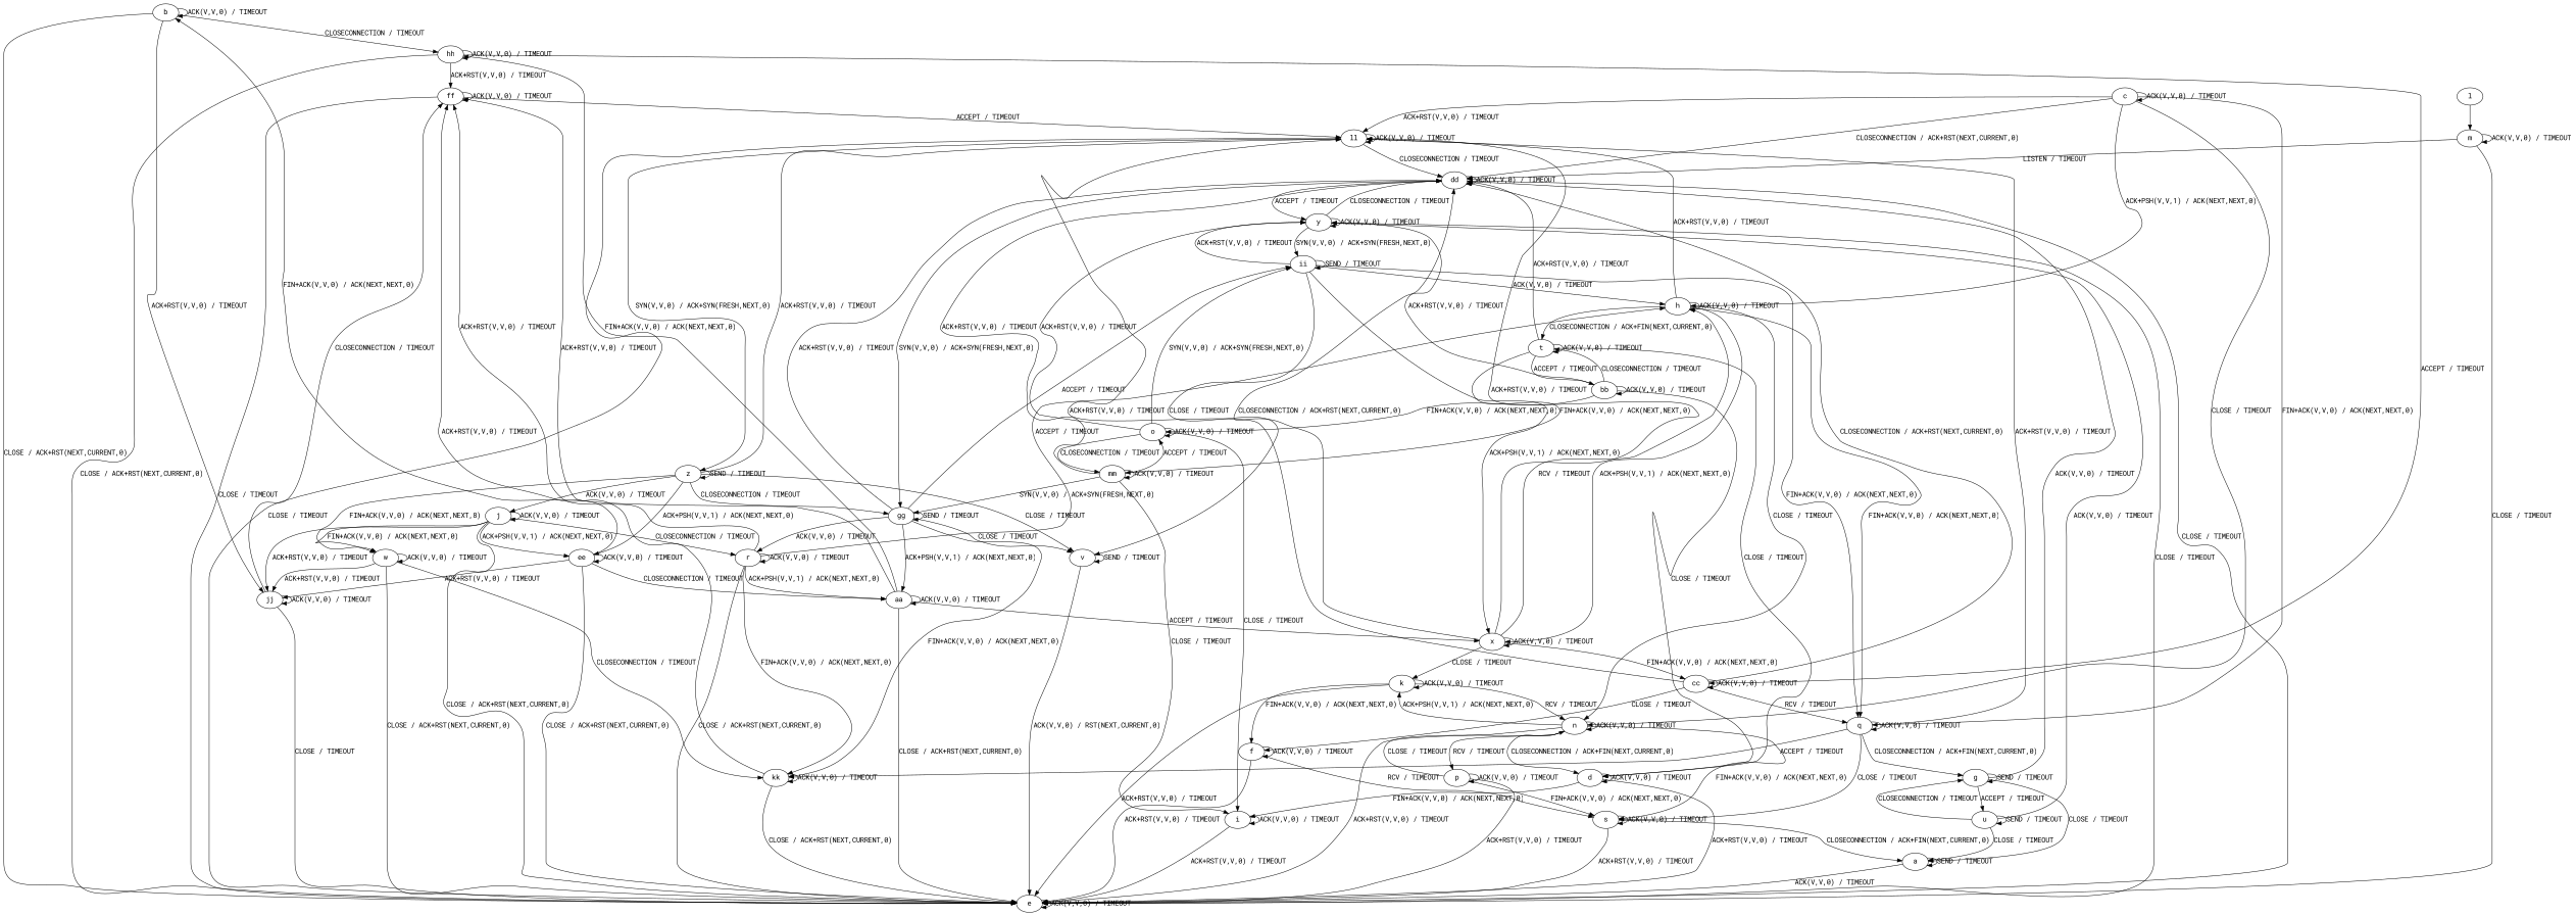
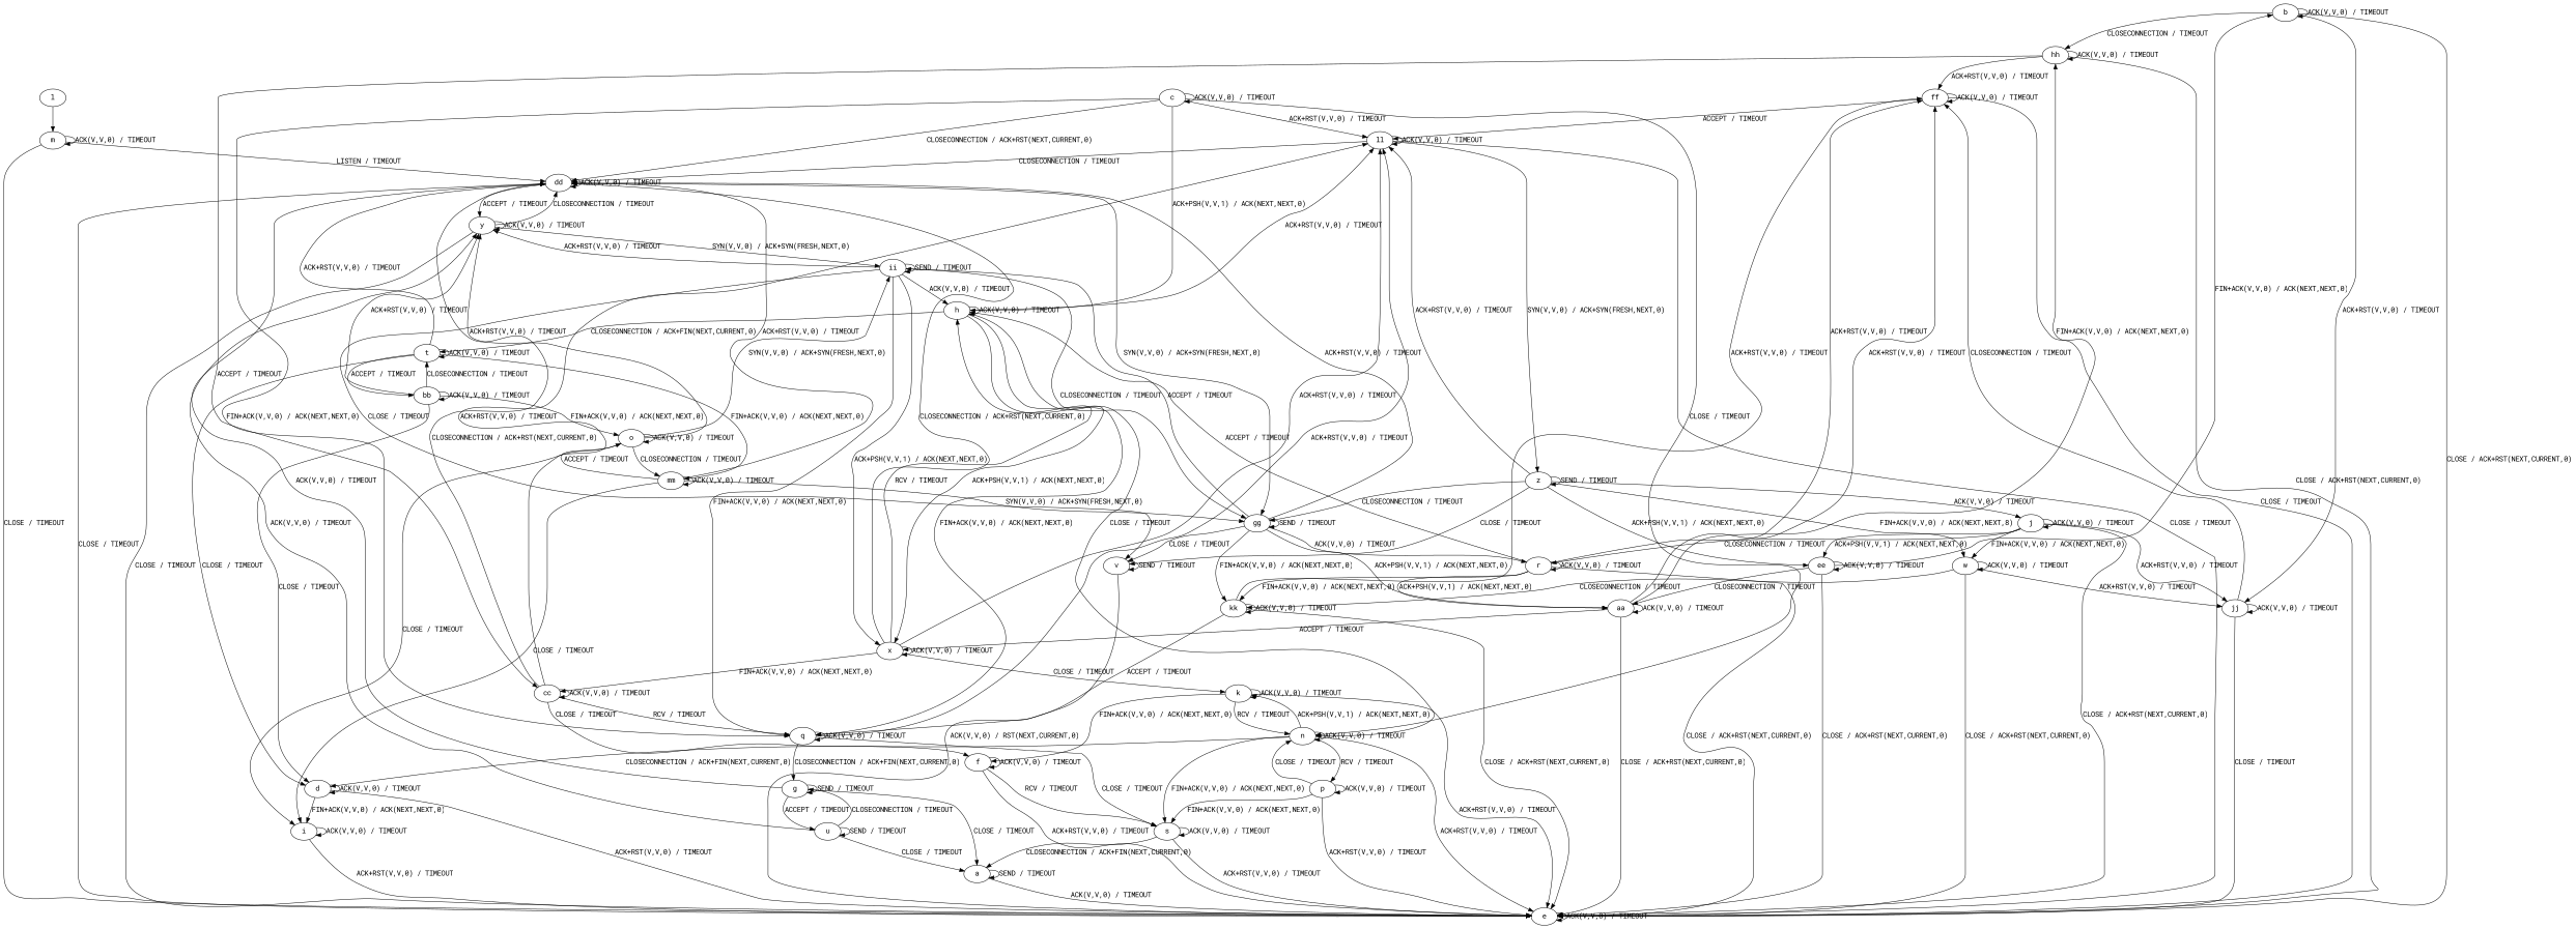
  digraph {
    "Incoming time"=23.536948919296265
    "Outgoing time"=21.70130467414856
    Output="{'States': 39, 'Transitions': 495, 'Filename': '../results/tcp/TCP_Windows8_Server-TCP_Windows8_Server-z3-2.dot'}"
    Reference="{'States': 39, 'Transitions': 495, 'Filename': '../subjects/tcp/TCP_Windows8_Server.dot'}"
    Solver=z3
    Updated="{'States': 39, 'Transitions': 495, 'Filename': '../subjects/tcp/TCP_Windows8_Server.dot'}"
    "f-measure"=1.0
    fontname="Roboto Mono"
    precision=1.0
    recall=1.0
    node [fontname="Roboto Mono"]
    edge [fontname="Roboto Mono"]
    a
    e
    b
    hh
    jj
    ff
    cc
    ll
    q
    dd
    f
    c
    h
    n
    t
    x
    d
    s
    k
    p
    g
    y
    gg
    z
    mm
    bb
    i
    u
    ii
    r
    aa
    kk
    v
    j
    w
    ee
    o
    l
    m
    a -> a [label="SEND / TIMEOUT"]
    a -> e [label="ACK(V,V,0) / TIMEOUT"]
    e -> e [label="ACK(V,V,0) / TIMEOUT"]
    b -> e [label="CLOSE / ACK+RST(NEXT,CURRENT,0)"]
    b -> b [label="ACK(V,V,0) / TIMEOUT"]
    b -> hh [label="CLOSECONNECTION / TIMEOUT"]
    b -> jj [label="ACK+RST(V,V,0) / TIMEOUT"]
    hh -> e [label="CLOSE / ACK+RST(NEXT,CURRENT,0)"]
    hh -> hh [label="ACK(V,V,0) / TIMEOUT"]
    hh -> ff [label="ACK+RST(V,V,0) / TIMEOUT"]
    hh -> cc [label="ACCEPT / TIMEOUT"]
    jj -> e [label="CLOSE / TIMEOUT"]
    jj -> jj [label="ACK(V,V,0) / TIMEOUT"]
    jj -> ff [label="CLOSECONNECTION / TIMEOUT"]
    ff -> e [label="CLOSE / TIMEOUT"]
    ff -> ff [label="ACK(V,V,0) / TIMEOUT"]
    ff -> ll [label="ACCEPT / TIMEOUT"]
    cc -> cc [label="ACK(V,V,0) / TIMEOUT"]
    cc -> ll [label="ACK+RST(V,V,0) / TIMEOUT"]
    cc -> q [label="RCV / TIMEOUT"]
    cc -> dd [label="CLOSECONNECTION / ACK+RST(NEXT,CURRENT,0)"]
    cc -> f [label="CLOSE / TIMEOUT"]
    ll -> e [label="CLOSE / TIMEOUT"]
    ll -> ll [label="ACK(V,V,0) / TIMEOUT"]
    ll -> dd [label="CLOSECONNECTION / TIMEOUT"]
    ll -> z [label="SYN(V,V,0) / ACK+SYN(FRESH,NEXT,0)"]
    q -> ll [label="ACK+RST(V,V,0) / TIMEOUT"]
    q -> q [label="ACK(V,V,0) / TIMEOUT"]
    q -> s [label="CLOSE / TIMEOUT"]
    q -> g [label="CLOSECONNECTION / ACK+FIN(NEXT,CURRENT,0)"]
    dd -> e [label="CLOSE / TIMEOUT"]
    dd -> dd [label="ACK(V,V,0) / TIMEOUT"]
    dd -> y [label="ACCEPT / TIMEOUT"]
    dd -> gg [label="SYN(V,V,0) / ACK+SYN(FRESH,NEXT,0)"]
    f -> e [label="ACK+RST(V,V,0) / TIMEOUT"]
    f -> f [label="ACK(V,V,0) / TIMEOUT"]
    f -> s [label="RCV / TIMEOUT"]
    c -> ll [label="ACK+RST(V,V,0) / TIMEOUT"]
    c -> q [label="FIN+ACK(V,V,0) / ACK(NEXT,NEXT,0)"]
    c -> dd [label="CLOSECONNECTION / ACK+RST(NEXT,CURRENT,0)"]
    c -> c [label="ACK(V,V,0) / TIMEOUT"]
    c -> h [label="ACK+PSH(V,V,1) / ACK(NEXT,NEXT,0)"]
    c -> n [label="CLOSE / TIMEOUT"]
    h -> ll [label="ACK+RST(V,V,0) / TIMEOUT"]
    h -> q [label="FIN+ACK(V,V,0) / ACK(NEXT,NEXT,0)"]
    h -> h [label="ACK(V,V,0) / TIMEOUT"]
    h -> n [label="CLOSE / TIMEOUT"]
    h -> t [label="CLOSECONNECTION / ACK+FIN(NEXT,CURRENT,0)"]
    h -> x [label="ACK+PSH(V,V,1) / ACK(NEXT,NEXT,0)"]
    n -> e [label="ACK+RST(V,V,0) / TIMEOUT"]
    n -> n [label="ACK(V,V,0) / TIMEOUT"]
    n -> d [label="CLOSECONNECTION / ACK+FIN(NEXT,CURRENT,0)"]
    n -> s [label="FIN+ACK(V,V,0) / ACK(NEXT,NEXT,0)"]
    n -> k [label="ACK+PSH(V,V,1) / ACK(NEXT,NEXT,0)"]
    n -> p [label="RCV / TIMEOUT"]
    t -> dd [label="ACK+RST(V,V,0) / TIMEOUT"]
    t -> t [label="ACK(V,V,0) / TIMEOUT"]
    t -> d [label="CLOSE / TIMEOUT"]
    t -> mm [label="FIN+ACK(V,V,0) / ACK(NEXT,NEXT,0)"]
    t -> bb [label="ACCEPT / TIMEOUT"]
    x -> cc [label="FIN+ACK(V,V,0) / ACK(NEXT,NEXT,0)"]
    x -> ll [label="ACK+RST(V,V,0) / TIMEOUT"]
    x -> dd [label="CLOSECONNECTION / ACK+RST(NEXT,CURRENT,0)"]
    x -> h [label="RCV / TIMEOUT"]
    x -> x [label="ACK(V,V,0) / TIMEOUT"]
    x -> k [label="CLOSE / TIMEOUT"]
    d -> e [label="ACK+RST(V,V,0) / TIMEOUT"]
    d -> d [label="ACK(V,V,0) / TIMEOUT"]
    d -> i [label="FIN+ACK(V,V,0) / ACK(NEXT,NEXT,0)"]
    s -> a [label="CLOSECONNECTION / ACK+FIN(NEXT,CURRENT,0)"]
    s -> e [label="ACK+RST(V,V,0) / TIMEOUT"]
    s -> s [label="ACK(V,V,0) / TIMEOUT"]
    k -> e [label="ACK+RST(V,V,0) / TIMEOUT"]
    k -> f [label="FIN+ACK(V,V,0) / ACK(NEXT,NEXT,0)"]
    k -> n [label="RCV / TIMEOUT"]
    k -> k [label="ACK(V,V,0) / TIMEOUT"]
    p -> e [label="ACK+RST(V,V,0) / TIMEOUT"]
    p -> n [label="CLOSE / TIMEOUT"]
    p -> s [label="FIN+ACK(V,V,0) / ACK(NEXT,NEXT,0)"]
    p -> p [label="ACK(V,V,0) / TIMEOUT"]
    g -> a [label="CLOSE / TIMEOUT"]
    g -> dd [label="ACK(V,V,0) / TIMEOUT"]
    g -> g [label="SEND / TIMEOUT"]
    g -> u [label="ACCEPT / TIMEOUT"]
    y -> e [label="CLOSE / TIMEOUT"]
    y -> dd [label="CLOSECONNECTION / TIMEOUT"]
    y -> y [label="ACK(V,V,0) / TIMEOUT"]
    y -> ii [label="SYN(V,V,0) / ACK+SYN(FRESH,NEXT,0)"]
    gg -> dd [label="ACK+RST(V,V,0) / TIMEOUT"]
    gg -> gg [label="SEND / TIMEOUT"]
    gg -> ii [label="ACCEPT / TIMEOUT"]
    gg -> r [label="ACK(V,V,0) / TIMEOUT"]
    gg -> aa [label="ACK+PSH(V,V,1) / ACK(NEXT,NEXT,0)"]
    gg -> kk [label="FIN+ACK(V,V,0) / ACK(NEXT,NEXT,0)"]
    gg -> v [label="CLOSE / TIMEOUT"]
    z -> ll [label="ACK+RST(V,V,0) / TIMEOUT"]
    z -> gg [label="CLOSECONNECTION / TIMEOUT"]
    z -> z [label="SEND / TIMEOUT"]
    z -> v [label="CLOSE / TIMEOUT"]
    z -> j [label="ACK(V,V,0) / TIMEOUT"]
    z -> w [label="FIN+ACK(V,V,0) / ACK(NEXT,NEXT,8)"]
    z -> ee [label="ACK+PSH(V,V,1) / ACK(NEXT,NEXT,0)"]
    mm -> dd [label="ACK+RST(V,V,0) / TIMEOUT"]
    mm -> gg [label="SYN(V,V,0) / ACK+SYN(FRESH,NEXT,0)"]
    mm -> mm [label="ACK(V,V,0) / TIMEOUT"]
    mm -> i [label="CLOSE / TIMEOUT"]
    mm -> o [label="ACCEPT / TIMEOUT"]
    bb -> t [label="CLOSECONNECTION / TIMEOUT"]
    bb -> d [label="CLOSE / TIMEOUT"]
    bb -> y [label="ACK+RST(V,V,0) / TIMEOUT"]
    bb -> bb [label="ACK(V,V,0) / TIMEOUT"]
    bb -> o [label="FIN+ACK(V,V,0) / ACK(NEXT,NEXT,0)"]
    i -> e [label="ACK+RST(V,V,0) / TIMEOUT"]
    i -> i [label="ACK(V,V,0) / TIMEOUT"]
    u -> a [label="CLOSE / TIMEOUT"]
    u -> g [label="CLOSECONNECTION / TIMEOUT"]
    u -> y [label="ACK(V,V,0) / TIMEOUT"]
    u -> u [label="SEND / TIMEOUT"]
    ii -> q [label="FIN+ACK(V,V,0) / ACK(NEXT,NEXT,0)"]
    ii -> h [label="ACK(V,V,0) / TIMEOUT"]
    ii -> x [label="ACK+PSH(V,V,1) / ACK(NEXT,NEXT,0)"]
    ii -> y [label="ACK+RST(V,V,0) / TIMEOUT"]
+   ii -> gg [label="CLOSECONNECTION / TIMEOUT"]
    ii -> ii [label="SEND / TIMEOUT"]
    ii -> v [label="CLOSE / TIMEOUT"]
    r -> e [label="CLOSE / ACK+RST(NEXT,CURRENT,0)"]
    r -> ff [label="ACK+RST(V,V,0) / TIMEOUT"]
    r -> h [label="ACCEPT / TIMEOUT"]
    r -> r [label="ACK(V,V,0) / TIMEOUT"]
    r -> aa [label="ACK+PSH(V,V,1) / ACK(NEXT,NEXT,0)"]
    r -> kk [label="FIN+ACK(V,V,0) / ACK(NEXT,NEXT,0)"]
    aa -> e [label="CLOSE / ACK+RST(NEXT,CURRENT,0)"]
    aa -> hh [label="FIN+ACK(V,V,0) / ACK(NEXT,NEXT,0)"]
    aa -> ff [label="ACK+RST(V,V,0) / TIMEOUT"]
    aa -> x [label="ACCEPT / TIMEOUT"]
    aa -> aa [label="ACK(V,V,0) / TIMEOUT"]
    kk -> e [label="CLOSE / ACK+RST(NEXT,CURRENT,0)"]
    kk -> ff [label="ACK+RST(V,V,0) / TIMEOUT"]
-   q -> kk [label="ACCEPT / TIMEOUT"]
+   kk -> q [label="ACCEPT / TIMEOUT"]
    kk -> kk [label="ACK(V,V,0) / TIMEOUT"]
    v -> e [label="ACK(V,V,0) / RST(NEXT,CURRENT,0)"]
    v -> v [label="SEND / TIMEOUT"]
    j -> e [label="CLOSE / ACK+RST(NEXT,CURRENT,0)"]
    j -> jj [label="ACK+RST(V,V,0) / TIMEOUT"]
    j -> r [label="CLOSECONNECTION / TIMEOUT"]
    j -> j [label="ACK(V,V,0) / TIMEOUT"]
    j -> w [label="FIN+ACK(V,V,0) / ACK(NEXT,NEXT,0)"]
    j -> ee [label="ACK+PSH(V,V,1) / ACK(NEXT,NEXT,0)"]
    w -> e [label="CLOSE / ACK+RST(NEXT,CURRENT,0)"]
    w -> jj [label="ACK+RST(V,V,0) / TIMEOUT"]
    w -> kk [label="CLOSECONNECTION / TIMEOUT"]
    w -> w [label="ACK(V,V,0) / TIMEOUT"]
    ee -> e [label="CLOSE / ACK+RST(NEXT,CURRENT,0)"]
    ee -> b [label="FIN+ACK(V,V,0) / ACK(NEXT,NEXT,0)"]
-   ee -> jj [label="ACK+RST(V,V,0) / TIMEOUT"]
    ee -> aa [label="CLOSECONNECTION / TIMEOUT"]
    ee -> ee [label="ACK(V,V,0) / TIMEOUT"]
    o -> y [label="ACK+RST(V,V,0) / TIMEOUT"]
    o -> mm [label="CLOSECONNECTION / TIMEOUT"]
    o -> i [label="CLOSE / TIMEOUT"]
    o -> ii [label="SYN(V,V,0) / ACK+SYN(FRESH,NEXT,0)"]
    o -> o [label="ACK(V,V,0) / TIMEOUT"]
    l -> m
    m -> e [label="CLOSE / TIMEOUT"]
    m -> dd [label="LISTEN / TIMEOUT"]
    m -> m [label="ACK(V,V,0) / TIMEOUT"]
  }
